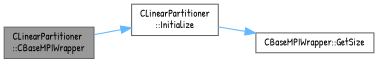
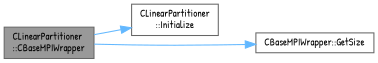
  digraph {
    fontname="Patrick Hand"
    rankdir=LR
    node [color=grey40 fillcolor=white fontname="Patrick Hand" fontsize=10 shape=box style=filled]
    edge [color=steelblue1 fontname="Patrick Hand" fontsize=10 labelfontname=Helvetica labelfontsize=10 style=solid]
    n1 [color=gray40 fillcolor=grey60 fontcolor=black height=0.2 label="CLinearPartitioner\l::CBaseMPIWrapper" width=0.4]
    n2 [height=0.2 label="CLinearPartitioner\l::Initialize" width=0.4]
    n3 [height=0.2 label="CBaseMPIWrapper::GetSize" width=0.4]
    n1 -> n2
-   n2 -> n3
+   n1 -> n3
  }
